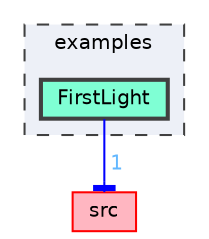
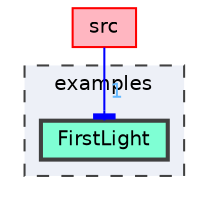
  digraph {
    compound=true
    node [fontname=Helvetica fontsize=10 shape=box]
    n1 [color=grey25 fillcolor=aquamarine height=0.2 label=FirstLight style="filled,bold" width=0.4]
    n2 [color=red fillcolor=lightpink height=0.2 label=src style=filled width=0.4]
    subgraph cluster_1 {
      bgcolor="#edf0f7"
      fontname=Helvetica
      fontsize=10
      label=examples
      pencolor=grey25
      style="filled,dashed"
      n1
    }
-   n1 -> n2 [color=blue fontcolor=steelblue1 fontname=Helvetica fontsize=10 headlabel=1 labeldistance=1.5 labelfontname=Helvetica labelfontsize=10 arrowhead=tee]
+   n2 -> n1 [color=blue fontcolor=steelblue1 fontname=Helvetica fontsize=10 headlabel=1 labeldistance=1.5 labelfontname=Helvetica labelfontsize=10 arrowhead=tee]
  }
